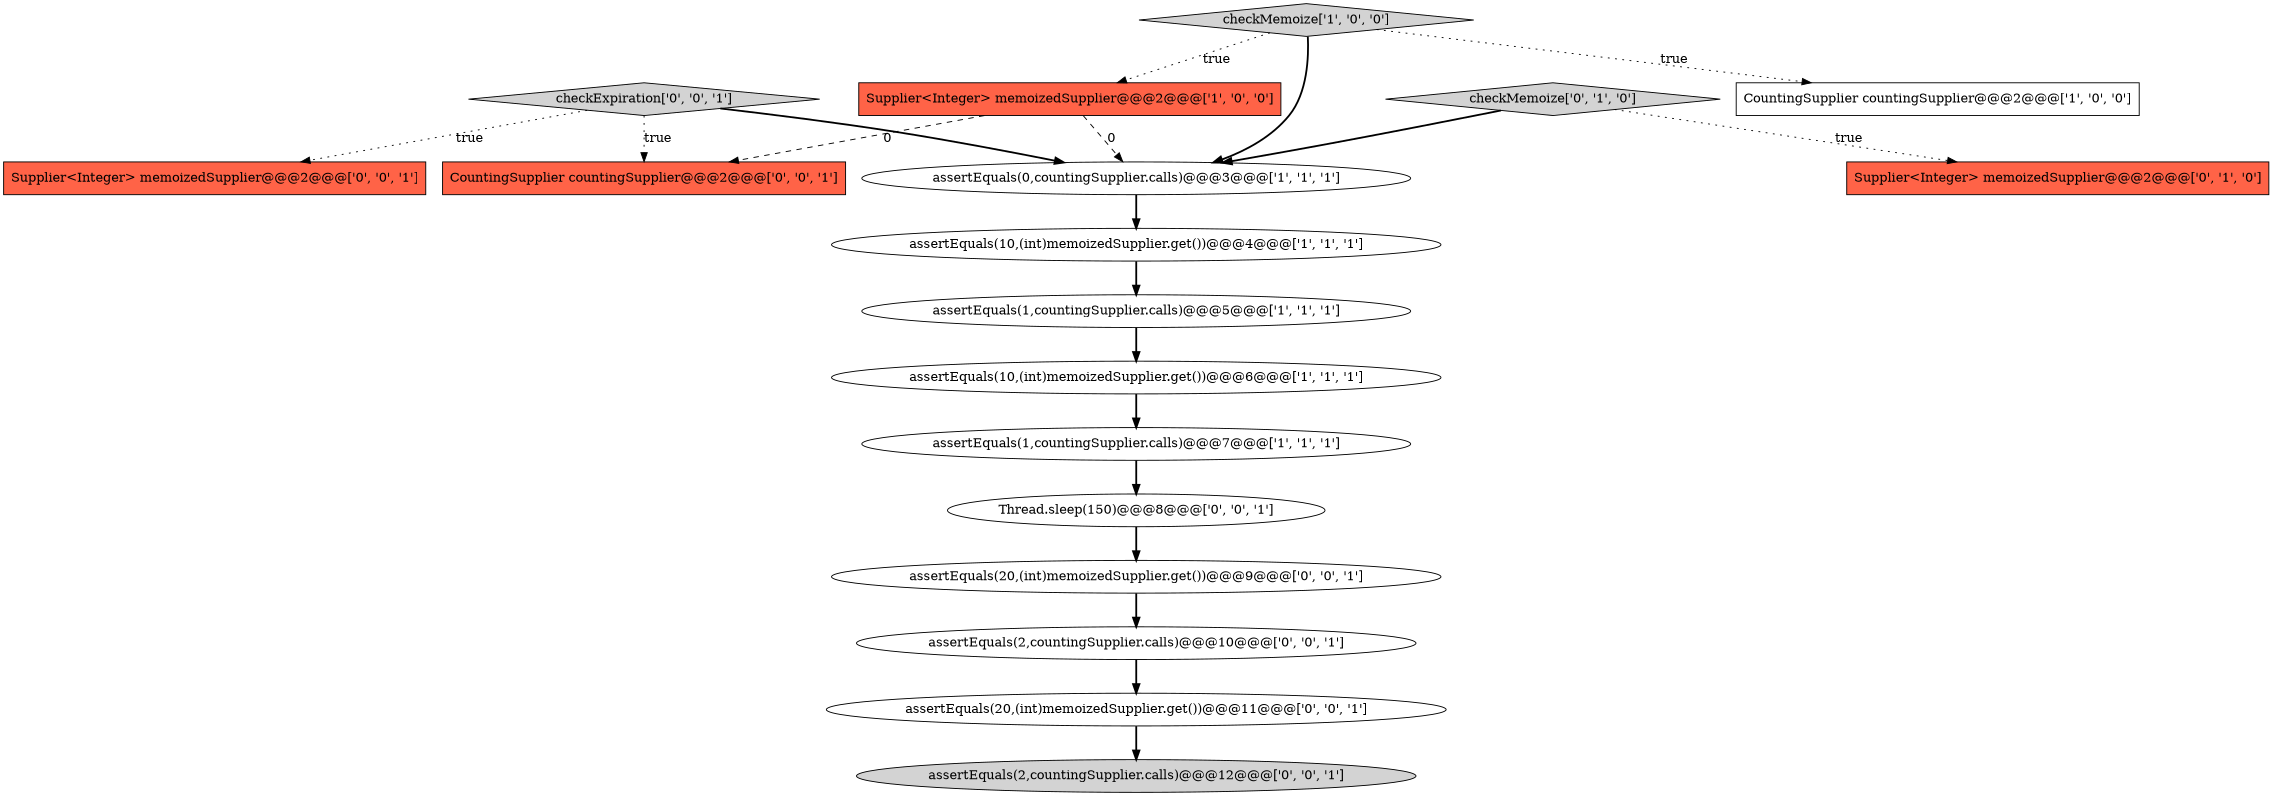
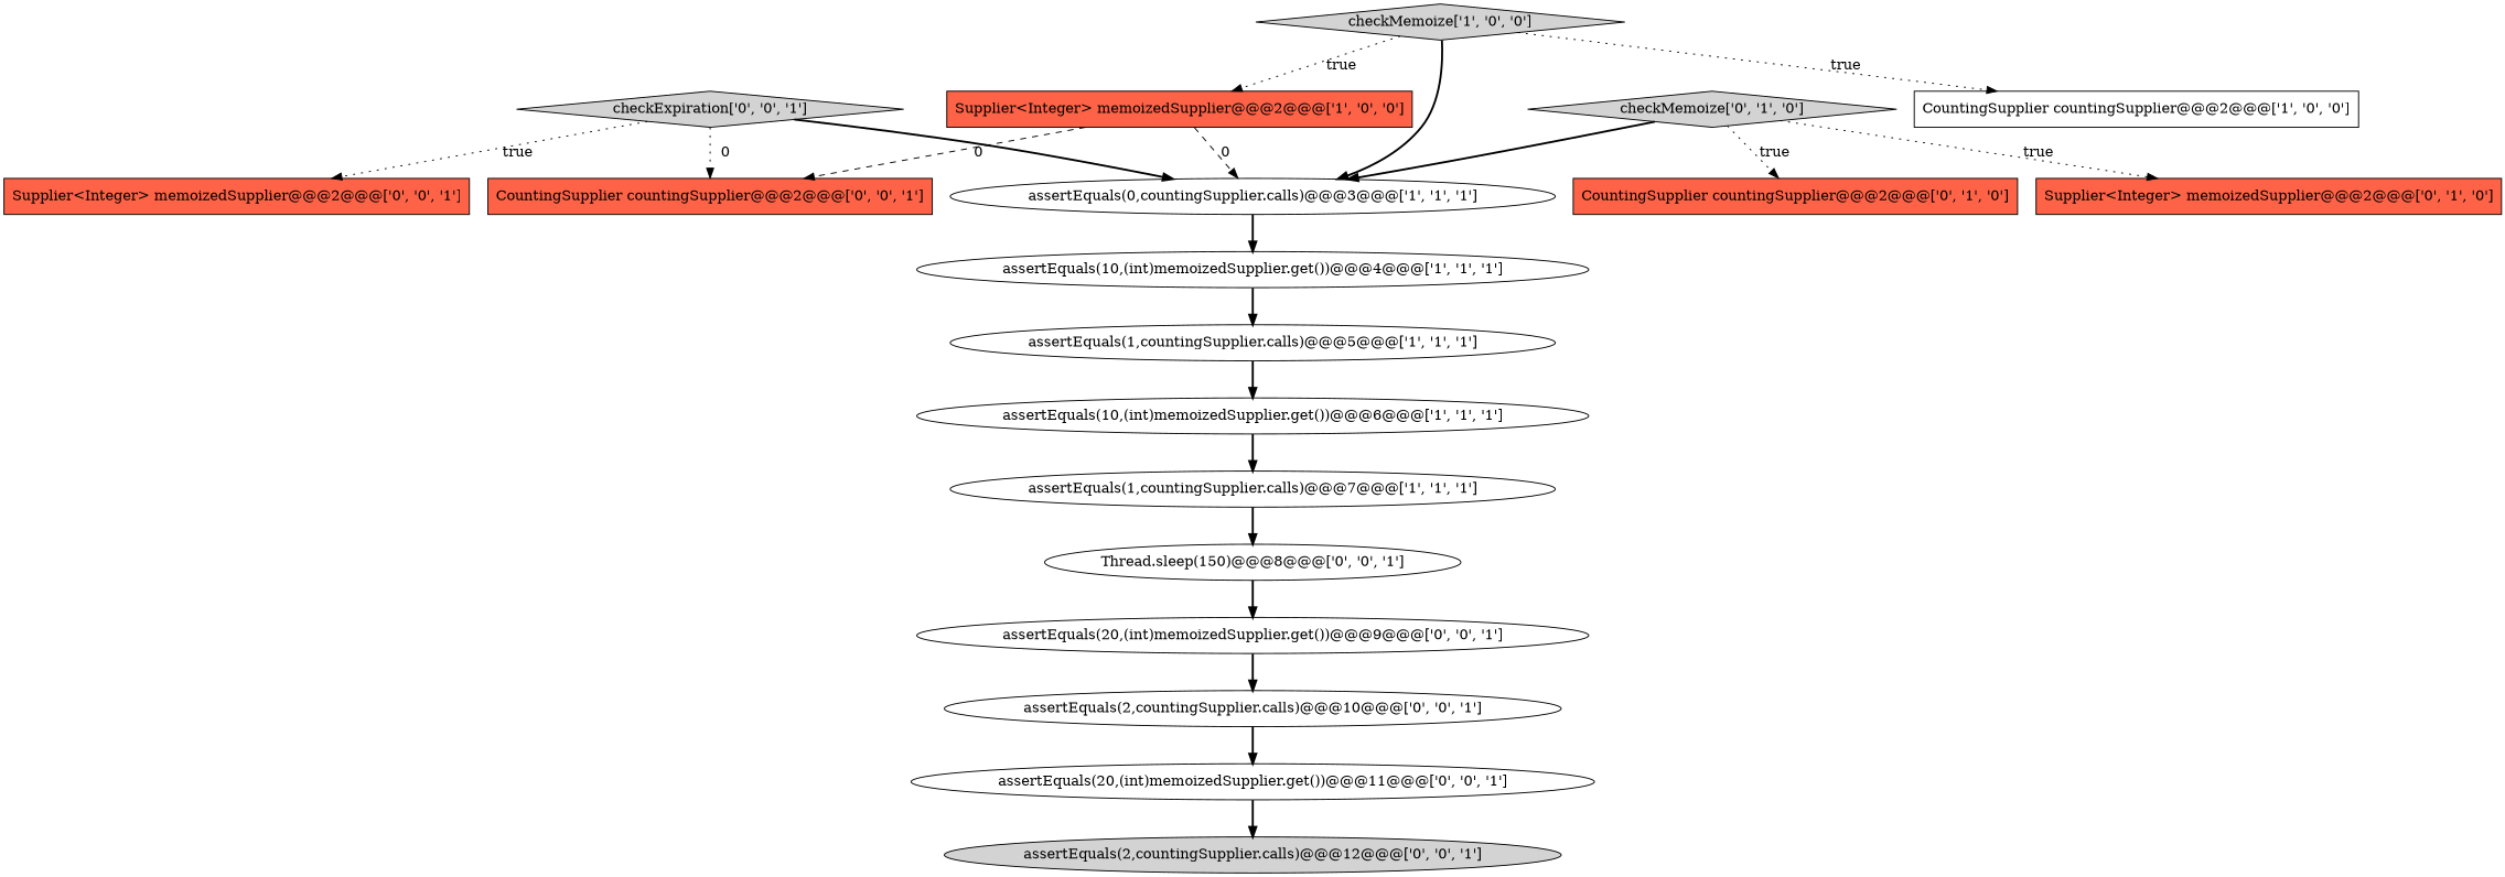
  digraph {
    node [fillcolor=white shape=ellipse style=filled]
    edge [style=bold]
    n1 [fillcolor=lightgray label="checkMemoize['1', '0', '0']" shape=diamond]
    n2 [label="assertEquals(0,countingSupplier.calls)@@@3@@@['1', '1', '1']"]
    n3 [fillcolor=tomato label="Supplier<Integer> memoizedSupplier@@@2@@@['1', '0', '0']" shape=box]
    n4 [label="CountingSupplier countingSupplier@@@2@@@['1', '0', '0']" shape=box]
    n5 [label="assertEquals(10,(int)memoizedSupplier.get())@@@4@@@['1', '1', '1']"]
    n6 [fillcolor=tomato label="CountingSupplier countingSupplier@@@2@@@['0', '0', '1']" shape=box]
    n7 [fillcolor=lightgray label="checkMemoize['0', '1', '0']" shape=diamond]
+   n8 [fillcolor=tomato label="CountingSupplier countingSupplier@@@2@@@['0', '1', '0']" shape=box]
    n9 [fillcolor=tomato label="Supplier<Integer> memoizedSupplier@@@2@@@['0', '1', '0']" shape=box]
    n10 [label="assertEquals(20,(int)memoizedSupplier.get())@@@9@@@['0', '0', '1']"]
    n11 [label="assertEquals(2,countingSupplier.calls)@@@10@@@['0', '0', '1']"]
    n12 [label="assertEquals(20,(int)memoizedSupplier.get())@@@11@@@['0', '0', '1']"]
    n13 [label="Thread.sleep(150)@@@8@@@['0', '0', '1']"]
    n14 [fillcolor=lightgray label="assertEquals(2,countingSupplier.calls)@@@12@@@['0', '0', '1']"]
    n15 [label="assertEquals(1,countingSupplier.calls)@@@5@@@['1', '1', '1']"]
    n16 [fillcolor=lightgray label="checkExpiration['0', '0', '1']" shape=diamond]
    n17 [fillcolor=tomato label="Supplier<Integer> memoizedSupplier@@@2@@@['0', '0', '1']" shape=box]
    n18 [label="assertEquals(10,(int)memoizedSupplier.get())@@@6@@@['1', '1', '1']"]
    n19 [label="assertEquals(1,countingSupplier.calls)@@@7@@@['1', '1', '1']"]
    n1 -> n2
    n1 -> n3 [label=true style=dotted]
    n1 -> n4 [label=true style=dotted]
    n2 -> n5
    n3 -> n2 [label=0 style=dashed]
    n3 -> n6 [label=0 style=dashed]
    n5 -> n15
    n7 -> n2
+   n7 -> n8 [label=true style=dotted]
    n7 -> n9 [label=true style=dotted]
    n10 -> n11
    n11 -> n12
    n12 -> n14
    n13 -> n10
    n15 -> n18
    n16 -> n2
-   n16 -> n6 [label=true style=dotted]
+   n16 -> n6 [label=0 style=dotted]
    n16 -> n17 [label=true style=dotted]
    n18 -> n19
    n19 -> n13
  }
